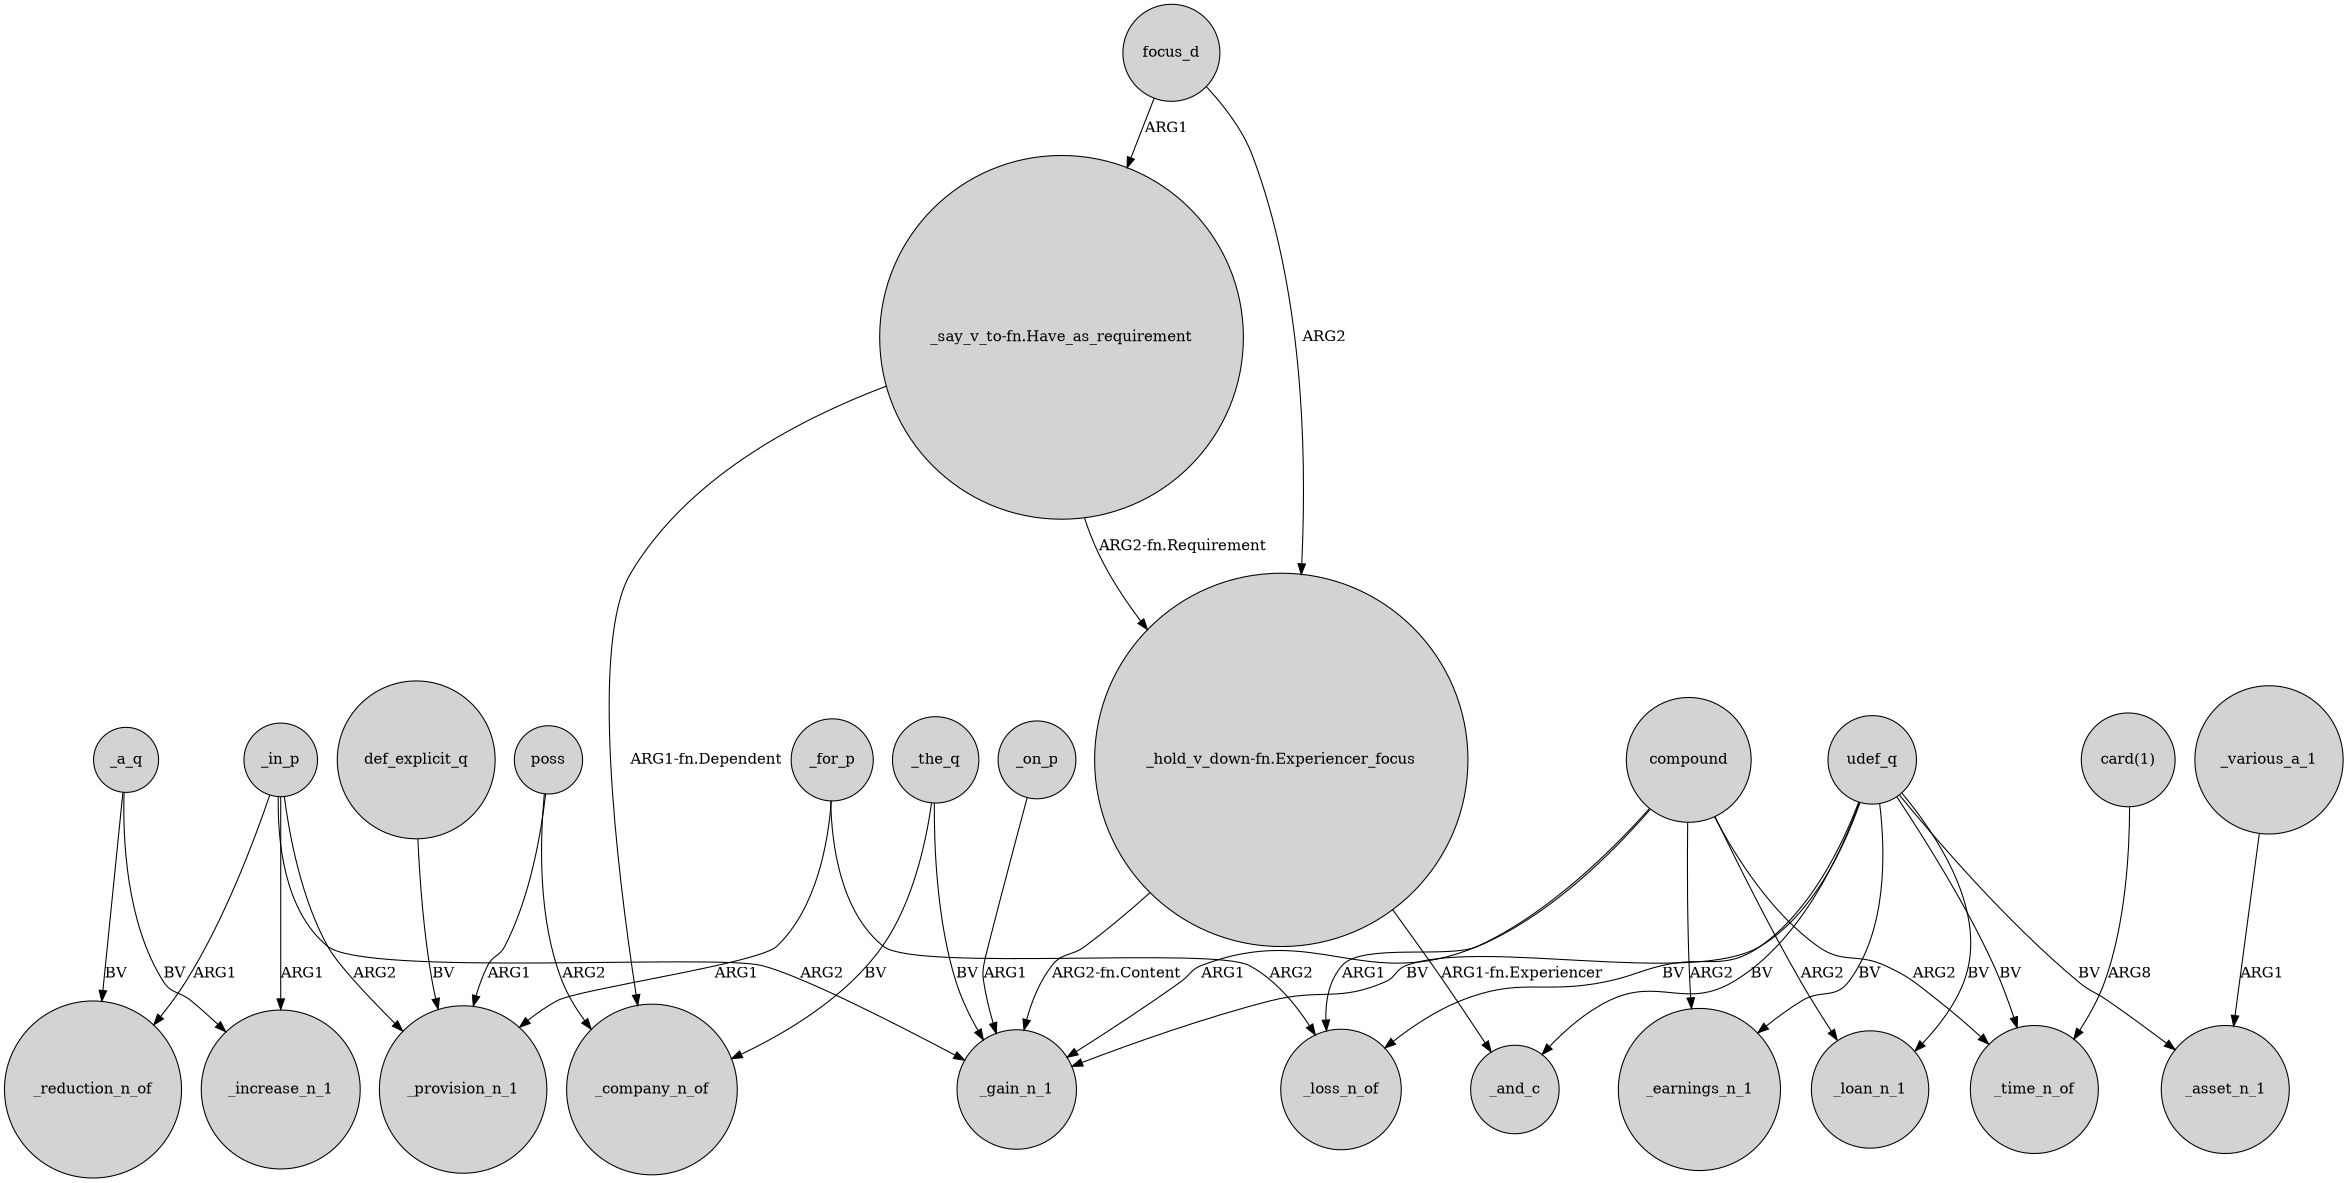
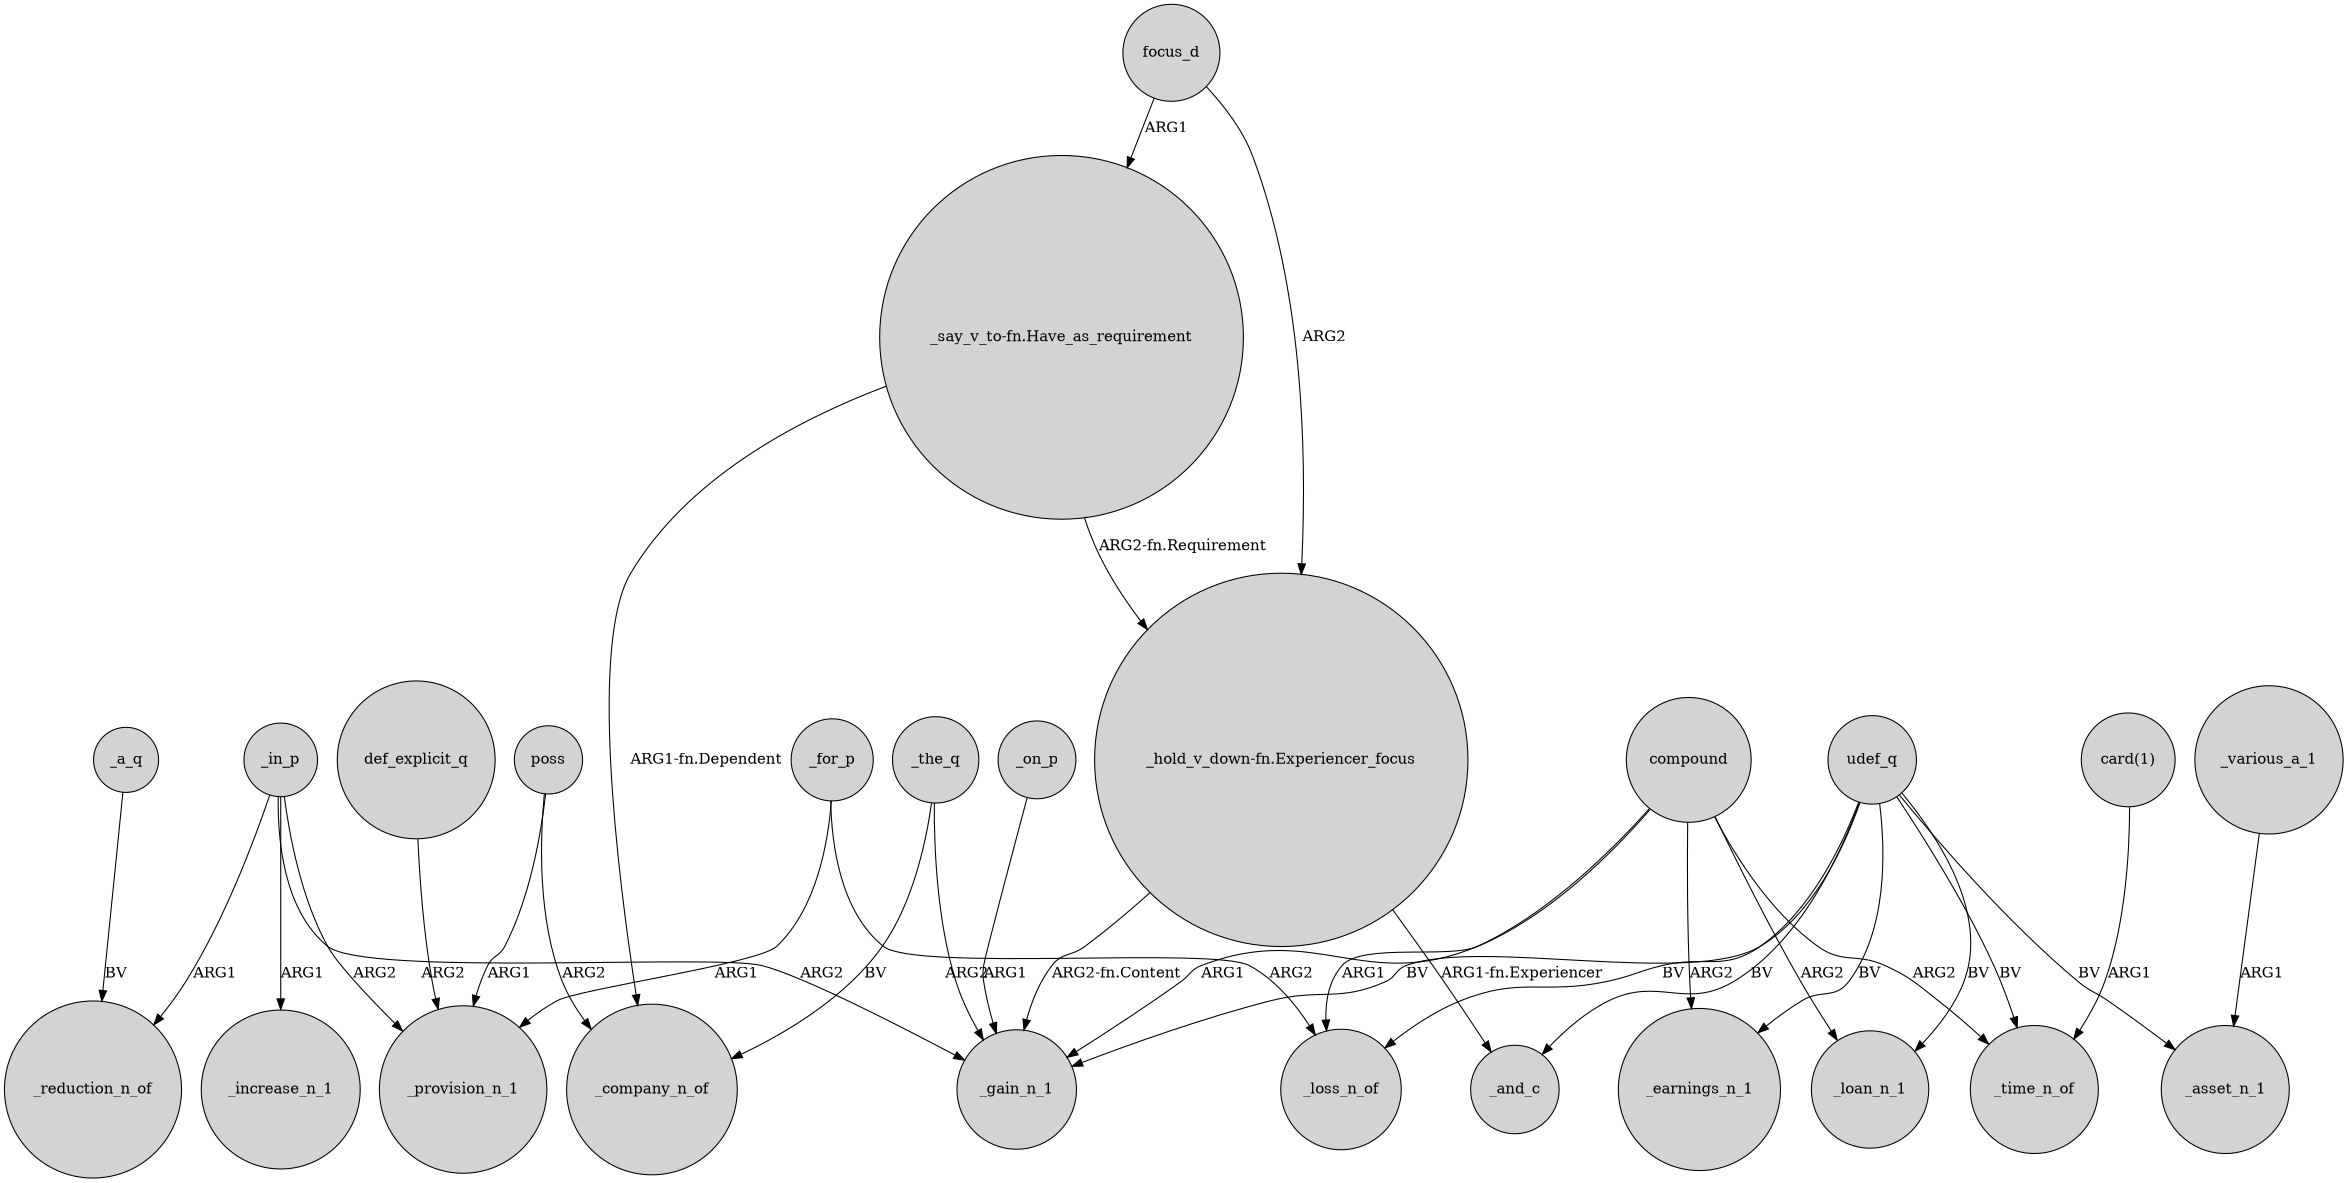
  digraph {
    node [shape=circle style=filled]
    focus_d
    "_hold_v_down-fn.Experiencer_focus"
    "_say_v_to-fn.Have_as_requirement"
    _gain_n_1
    _and_c
    _company_n_of
    _for_p
    _provision_n_1
    _loss_n_of
    udef_q
    _time_n_of
    _loan_n_1
    _asset_n_1
    _earnings_n_1
    _in_p
    _increase_n_1
    _reduction_n_of
    _on_p
    poss
    def_explicit_q
    compound
    _the_q
    "card(1)"
    _a_q
    _various_a_1
    focus_d -> "_hold_v_down-fn.Experiencer_focus" [label=ARG2]
    focus_d -> "_say_v_to-fn.Have_as_requirement" [label=ARG1]
    "_hold_v_down-fn.Experiencer_focus" -> _gain_n_1 [label="ARG2-fn.Content"]
    "_hold_v_down-fn.Experiencer_focus" -> _and_c [label="ARG1-fn.Experiencer"]
    "_say_v_to-fn.Have_as_requirement" -> "_hold_v_down-fn.Experiencer_focus" [label="ARG2-fn.Requirement"]
    "_say_v_to-fn.Have_as_requirement" -> _company_n_of [label="ARG1-fn.Dependent"]
    _for_p -> _provision_n_1 [label=ARG1]
    _for_p -> _loss_n_of [label=ARG2]
    udef_q -> _gain_n_1 [label=BV]
    udef_q -> _and_c [label=BV]
    udef_q -> _loss_n_of [label=BV]
    udef_q -> _time_n_of [label=BV]
    udef_q -> _loan_n_1 [label=BV]
    udef_q -> _asset_n_1 [label=BV]
    udef_q -> _earnings_n_1 [label=BV]
    _in_p -> _gain_n_1 [label=ARG2]
    _in_p -> _provision_n_1 [label=ARG2]
    _in_p -> _increase_n_1 [label=ARG1]
    _in_p -> _reduction_n_of [label=ARG1]
    _on_p -> _gain_n_1 [label=ARG1]
    poss -> _company_n_of [label=ARG2]
    poss -> _provision_n_1 [label=ARG1]
-   def_explicit_q -> _provision_n_1 [label=BV]
+   def_explicit_q -> _provision_n_1 [label=ARG2]
    compound -> _gain_n_1 [label=ARG1]
    compound -> _loss_n_of [label=ARG1]
    compound -> _time_n_of [label=ARG2]
    compound -> _loan_n_1 [label=ARG2]
    compound -> _earnings_n_1 [label=ARG2]
-   _the_q -> _gain_n_1 [label=BV]
+   _the_q -> _gain_n_1 [label=ARG2]
    _the_q -> _company_n_of [label=BV]
-   "card(1)" -> _time_n_of [label=ARG8]
-   _a_q -> _increase_n_1 [label=BV]
+   "card(1)" -> _time_n_of [label=ARG1]
    _a_q -> _reduction_n_of [label=BV]
    _various_a_1 -> _asset_n_1 [label=ARG1]
  }
